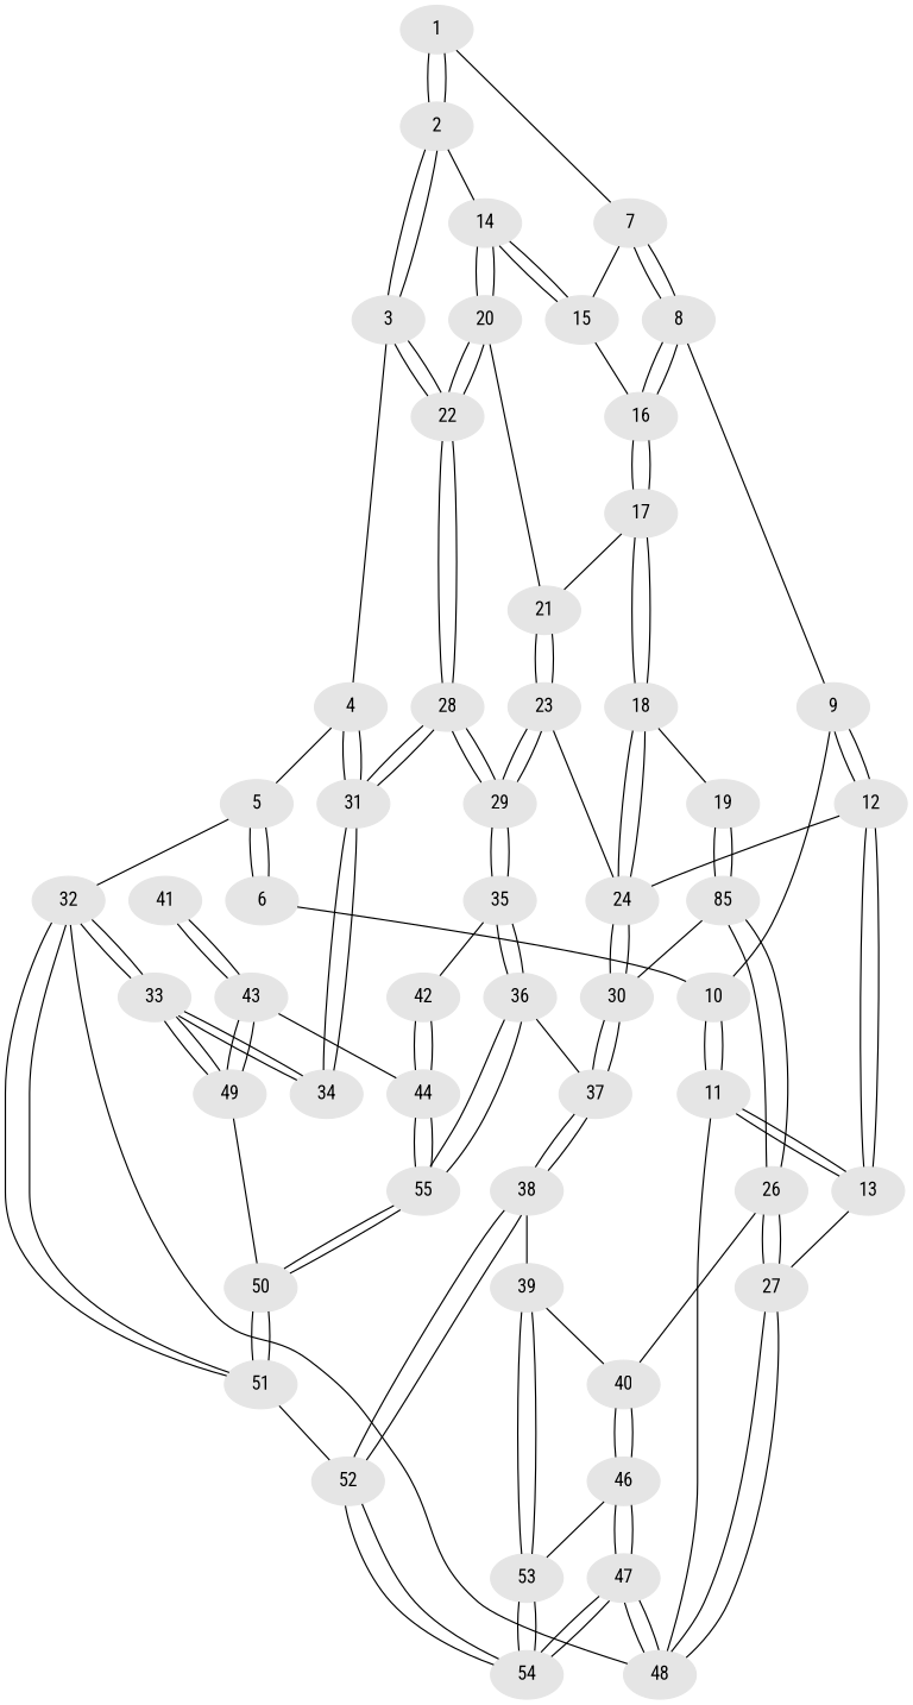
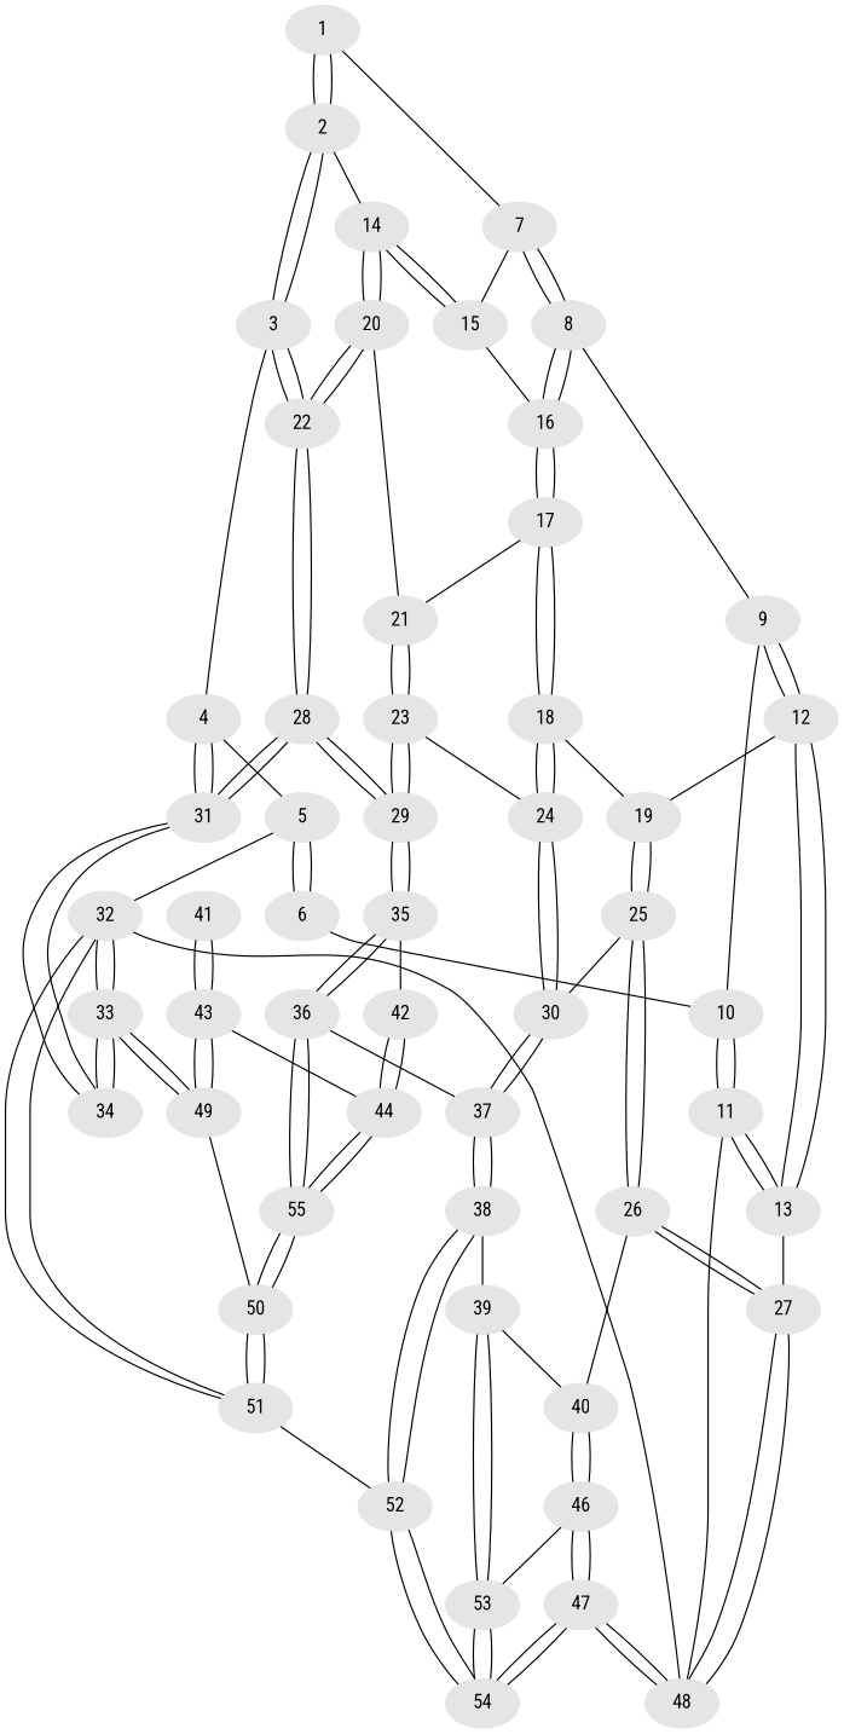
  graph {
    fontname="Roboto Condensed"
    node [color=gray90 fontname="Roboto Condensed" style=filled]
    edge [fontname="Roboto Condensed"]
    1
    2
    7
    3
    14
    8
    15
    4
    22
    20
    5
    31
    28
    6
    32
    34
    10
    11
    13
    48
    33
    51
    9
    16
    12
    17
    19
    27
-   25 [label=85]
+   25
    21
    18
    24
    23
    30
    26
    29
    35
    37
    40
    46
    36
    42
    38
    49
    52
    50
    41
    43
    n49 [label=55]
    44
    39
    53
    54
    47
    1 -- 2
    1 -- 2
    1 -- 7
    2 -- 3
    2 -- 3
    2 -- 14
    7 -- 8
    7 -- 8
    7 -- 15
    3 -- 4
    3 -- 22
    3 -- 22
    14 -- 15
    14 -- 15
    14 -- 20
    14 -- 20
    8 -- 9
    8 -- 16
    8 -- 16
    15 -- 16
    4 -- 5
    4 -- 31
    4 -- 31
    22 -- 28
    22 -- 28
    20 -- 22
    20 -- 22
    20 -- 21
    5 -- 6
    5 -- 6
    5 -- 32
    31 -- 34
    31 -- 34
    28 -- 31
    28 -- 31
    28 -- 29
    28 -- 29
    6 -- 10
    32 -- 48
    32 -- 33
    32 -- 33
    32 -- 51
    32 -- 51
    10 -- 11
    10 -- 11
    11 -- 13
    11 -- 13
    11 -- 48
    13 -- 27
    33 -- 34
    33 -- 34
    33 -- 49
    33 -- 49
    51 -- 52
    9 -- 10
    9 -- 12
    9 -- 12
    16 -- 17
    16 -- 17
    12 -- 13
    12 -- 13
-   12 -- 24
+   12 -- 19
    17 -- 21
    17 -- 18
    17 -- 18
    19 -- 25
    19 -- 25
    27 -- 48
    27 -- 48
    25 -- 30
    25 -- 26
    25 -- 26
    21 -- 23
    21 -- 23
    18 -- 19
    18 -- 24
    18 -- 24
    24 -- 30
    24 -- 30
    23 -- 24
    23 -- 29
    23 -- 29
    30 -- 37
    30 -- 37
    26 -- 27
    26 -- 27
    26 -- 40
    29 -- 35
    29 -- 35
    35 -- 36
    35 -- 36
    35 -- 42
    37 -- 38
    37 -- 38
    40 -- 46
    40 -- 46
    46 -- 53
    46 -- 47
    46 -- 47
    36 -- 37
    36 -- n49
    36 -- n49
    42 -- 44
    42 -- 44
    38 -- 52
    38 -- 52
    38 -- 39
    49 -- 50
    52 -- 54
    52 -- 54
    50 -- 51
    50 -- 51
    41 -- 43
    41 -- 43
    43 -- 49
    43 -- 49
    43 -- 44
    n49 -- 50
    n49 -- 50
    44 -- n49
    44 -- n49
    39 -- 40
    39 -- 53
    39 -- 53
    53 -- 54
    53 -- 54
    47 -- 48
    47 -- 48
    47 -- 54
    47 -- 54
  }
